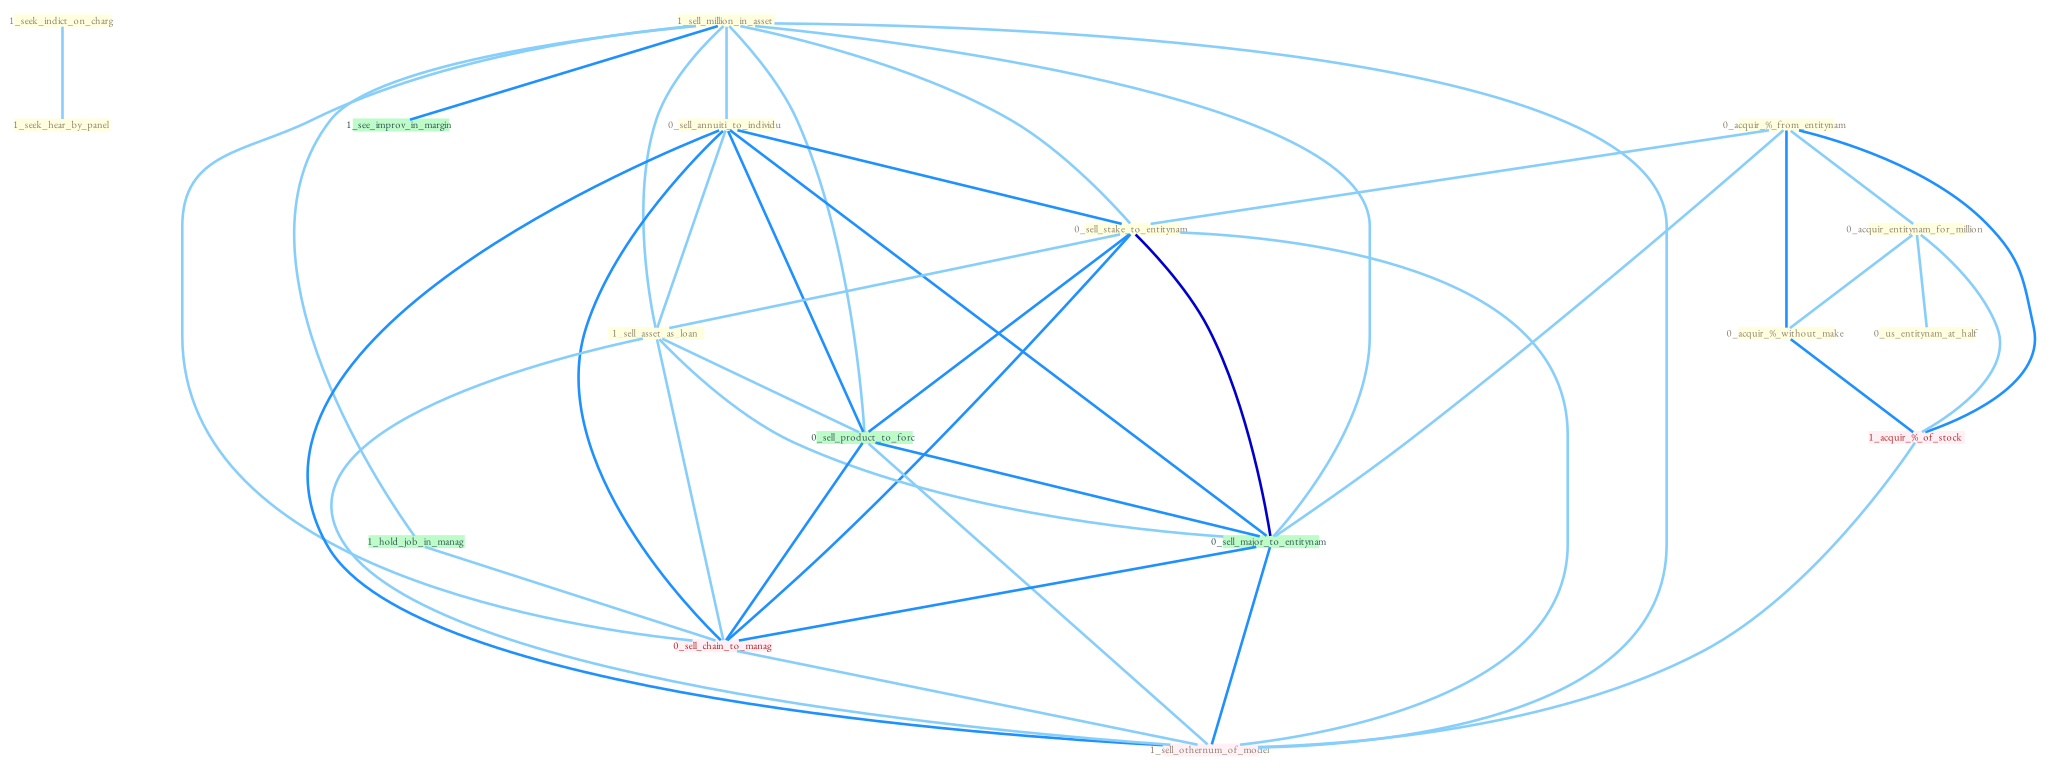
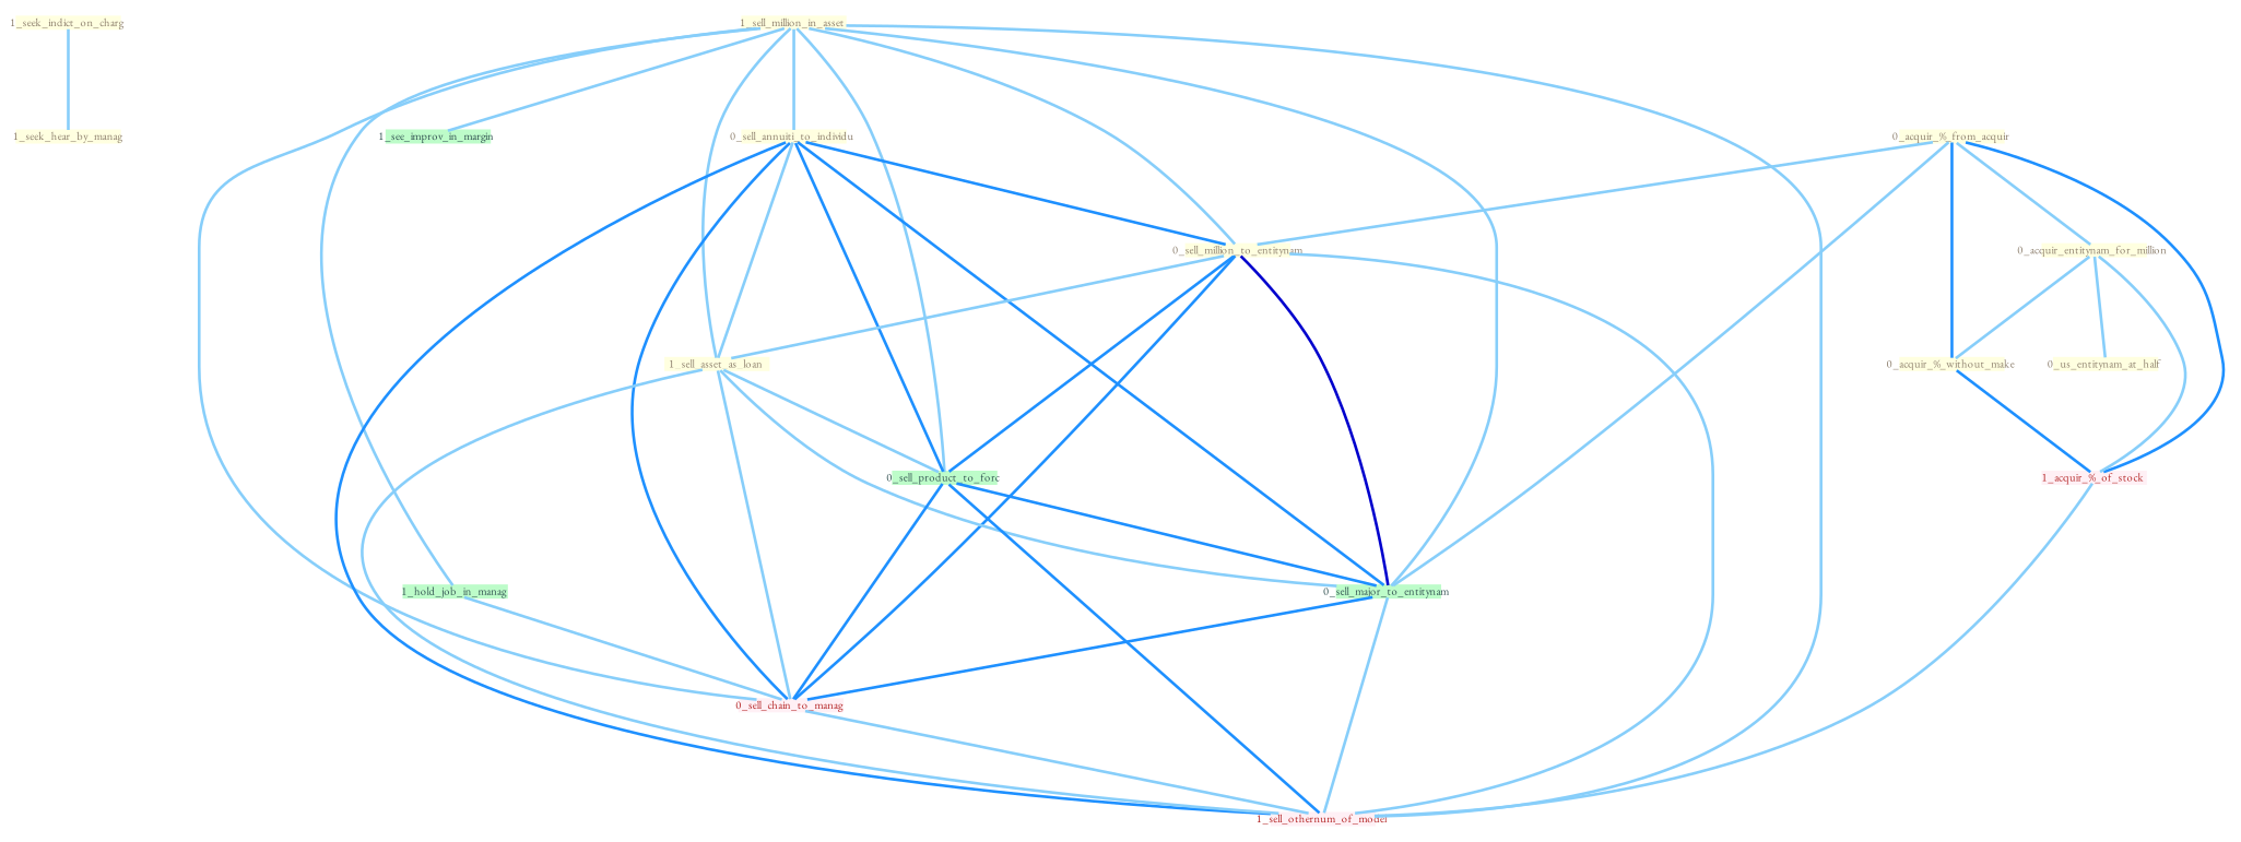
  graph {
    fontname="EB Garamond"
    node [color="#ffffe0" fixedsize=true fontcolor="#8b7d6b" fontname="EB Garamond" fontsize=4 shape=polygon style=filled]
    edge [color="#87cefa" fontname="EB Garamond" w=1]
    "1_seek_indict_on_charg " [height=.06 width=.5]
    "1_sell_million_in_asset " [height=.06 width=.5]
    "0_sell_annuiti_to_individu " [height=.06 width=.5]
-   "0_acquir_%_from_entitynam " [height=.06 width=.5]
+   "0_acquir_%_from_entitynam " [height=.06 width=.5 label="0_acquir_%_from_acquir"]
    "0_acquir_entitynam_for_million " [height=.06 width=.5]
    "0_acquir_%_without_make " [height=.06 width=.5]
-   "0_sell_stake_to_entitynam " [height=.06 width=.5]
+   "0_sell_stake_to_entitynam " [height=.06 width=.5 label="0_sell_million_to_entitynam"]
    "1_sell_asset_as_loan " [height=.06 width=.5]
    "0_us_entitynam_at_half " [height=.06 width=.5]
-   "1_seek_hear_by_panel " [height=.06 width=.5]
+   "1_seek_hear_by_panel " [height=.06 width=.5 label="1_seek_hear_by_manag"]
    "1_acquir_%_of_stock " [color="#fff0f5" fontcolor="#b22222" height=.06 width=.5]
    "0_sell_chain_to_manag " [color="#fff0f5" fontcolor="#b22222" height=.06 width=.5]
-   "1_sell_othernum_of_model " [color="#fff0f5" height=.06 width=.5]
+   "1_sell_othernum_of_model " [color="#fff0f5" fontcolor="#b22222" height=.06 width=.5]
    "1_see_improv_in_margin " [color="#BDFCC9" fontcolor="#2f4f4f" height=.06 width=.5]
    "1_hold_job_in_manag " [color="#BDFCC9" fontcolor="#2f4f4f" height=.06 width=.5]
    "0_sell_product_to_forc " [color="#BDFCC9" fontcolor="#2f4f4f" height=.06 width=.5]
    "0_sell_major_to_entitynam " [color="#BDFCC9" fontcolor="#2f4f4f" height=.06 width=.5]
    subgraph sub_1 {
      "1_seek_indict_on_charg "
      "1_sell_million_in_asset "
      "0_sell_annuiti_to_individu "
      "0_acquir_%_from_entitynam "
      "0_acquir_entitynam_for_million "
      "0_acquir_%_without_make "
      "0_sell_stake_to_entitynam "
      "1_sell_asset_as_loan "
      "0_us_entitynam_at_half "
      "1_seek_hear_by_panel "
    }
    subgraph sub_2 {
      "1_acquir_%_of_stock "
      "0_sell_chain_to_manag "
      "1_sell_othernum_of_model "
    }
    "1_seek_indict_on_charg " -- "1_seek_hear_by_panel "
    "1_sell_million_in_asset " -- "0_sell_annuiti_to_individu "
    "1_sell_million_in_asset " -- "0_sell_stake_to_entitynam "
    "1_sell_million_in_asset " -- "1_sell_asset_as_loan "
    "1_sell_million_in_asset " -- "0_sell_chain_to_manag "
    "1_sell_million_in_asset " -- "1_sell_othernum_of_model "
-   "1_sell_million_in_asset " -- "1_see_improv_in_margin " [color="#1e90ff"]
+   "1_sell_million_in_asset " -- "1_see_improv_in_margin "
    "1_sell_million_in_asset " -- "1_hold_job_in_manag "
    "1_sell_million_in_asset " -- "0_sell_product_to_forc "
    "1_sell_million_in_asset " -- "0_sell_major_to_entitynam "
    "0_sell_annuiti_to_individu " -- "0_sell_stake_to_entitynam " [color="#1e90ff" w=2]
    "0_sell_annuiti_to_individu " -- "1_sell_asset_as_loan "
    "0_sell_annuiti_to_individu " -- "0_sell_chain_to_manag " [color="#1e90ff" w=2]
    "0_sell_annuiti_to_individu " -- "1_sell_othernum_of_model " [color="#1e90ff"]
    "0_sell_annuiti_to_individu " -- "0_sell_product_to_forc " [color="#1e90ff" w=2]
    "0_sell_annuiti_to_individu " -- "0_sell_major_to_entitynam " [color="#1e90ff" w=2]
    "0_acquir_%_from_entitynam " -- "0_acquir_entitynam_for_million "
    "0_acquir_%_from_entitynam " -- "0_acquir_%_without_make " [color="#1e90ff" w=2]
    "0_acquir_%_from_entitynam " -- "0_sell_stake_to_entitynam "
    "0_acquir_%_from_entitynam " -- "1_acquir_%_of_stock " [color="#1e90ff" w=2]
    "0_acquir_%_from_entitynam " -- "0_sell_major_to_entitynam "
    "0_acquir_entitynam_for_million " -- "0_acquir_%_without_make "
    "0_acquir_entitynam_for_million " -- "0_us_entitynam_at_half "
    "0_acquir_entitynam_for_million " -- "1_acquir_%_of_stock "
    "0_acquir_%_without_make " -- "1_acquir_%_of_stock " [color="#1e90ff" w=2]
    "0_sell_stake_to_entitynam " -- "1_sell_asset_as_loan "
    "0_sell_stake_to_entitynam " -- "0_sell_chain_to_manag " [color="#1e90ff" w=2]
    "0_sell_stake_to_entitynam " -- "1_sell_othernum_of_model "
    "0_sell_stake_to_entitynam " -- "0_sell_product_to_forc " [color="#1e90ff" w=2]
    "0_sell_stake_to_entitynam " -- "0_sell_major_to_entitynam " [color="#0000cd" w=3]
    "1_sell_asset_as_loan " -- "0_sell_chain_to_manag "
    "1_sell_asset_as_loan " -- "1_sell_othernum_of_model "
    "1_sell_asset_as_loan " -- "0_sell_product_to_forc "
    "1_sell_asset_as_loan " -- "0_sell_major_to_entitynam "
    "1_acquir_%_of_stock " -- "1_sell_othernum_of_model "
    "0_sell_chain_to_manag " -- "1_sell_othernum_of_model "
    "1_hold_job_in_manag " -- "0_sell_chain_to_manag "
    "0_sell_product_to_forc " -- "0_sell_chain_to_manag " [color="#1e90ff" w=2]
-   "0_sell_product_to_forc " -- "1_sell_othernum_of_model "
+   "0_sell_product_to_forc " -- "1_sell_othernum_of_model " [color="#1e90ff"]
    "0_sell_product_to_forc " -- "0_sell_major_to_entitynam " [color="#1e90ff" w=2]
    "0_sell_major_to_entitynam " -- "0_sell_chain_to_manag " [color="#1e90ff" w=2]
-   "0_sell_major_to_entitynam " -- "1_sell_othernum_of_model " [color="#1e90ff"]
+   "0_sell_major_to_entitynam " -- "1_sell_othernum_of_model "
  }
